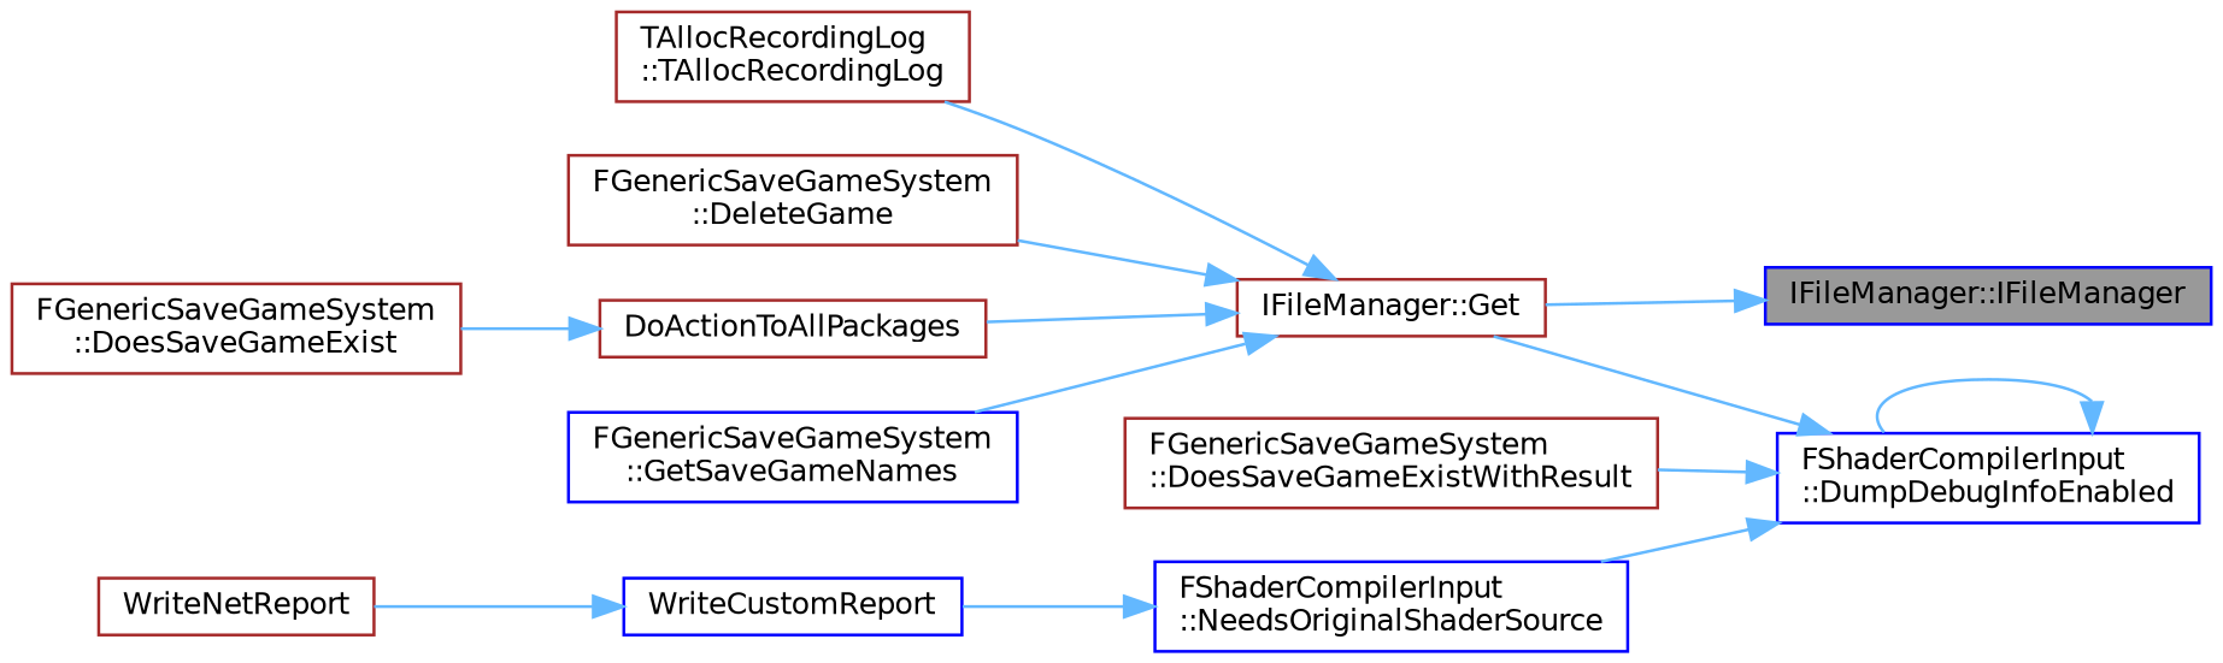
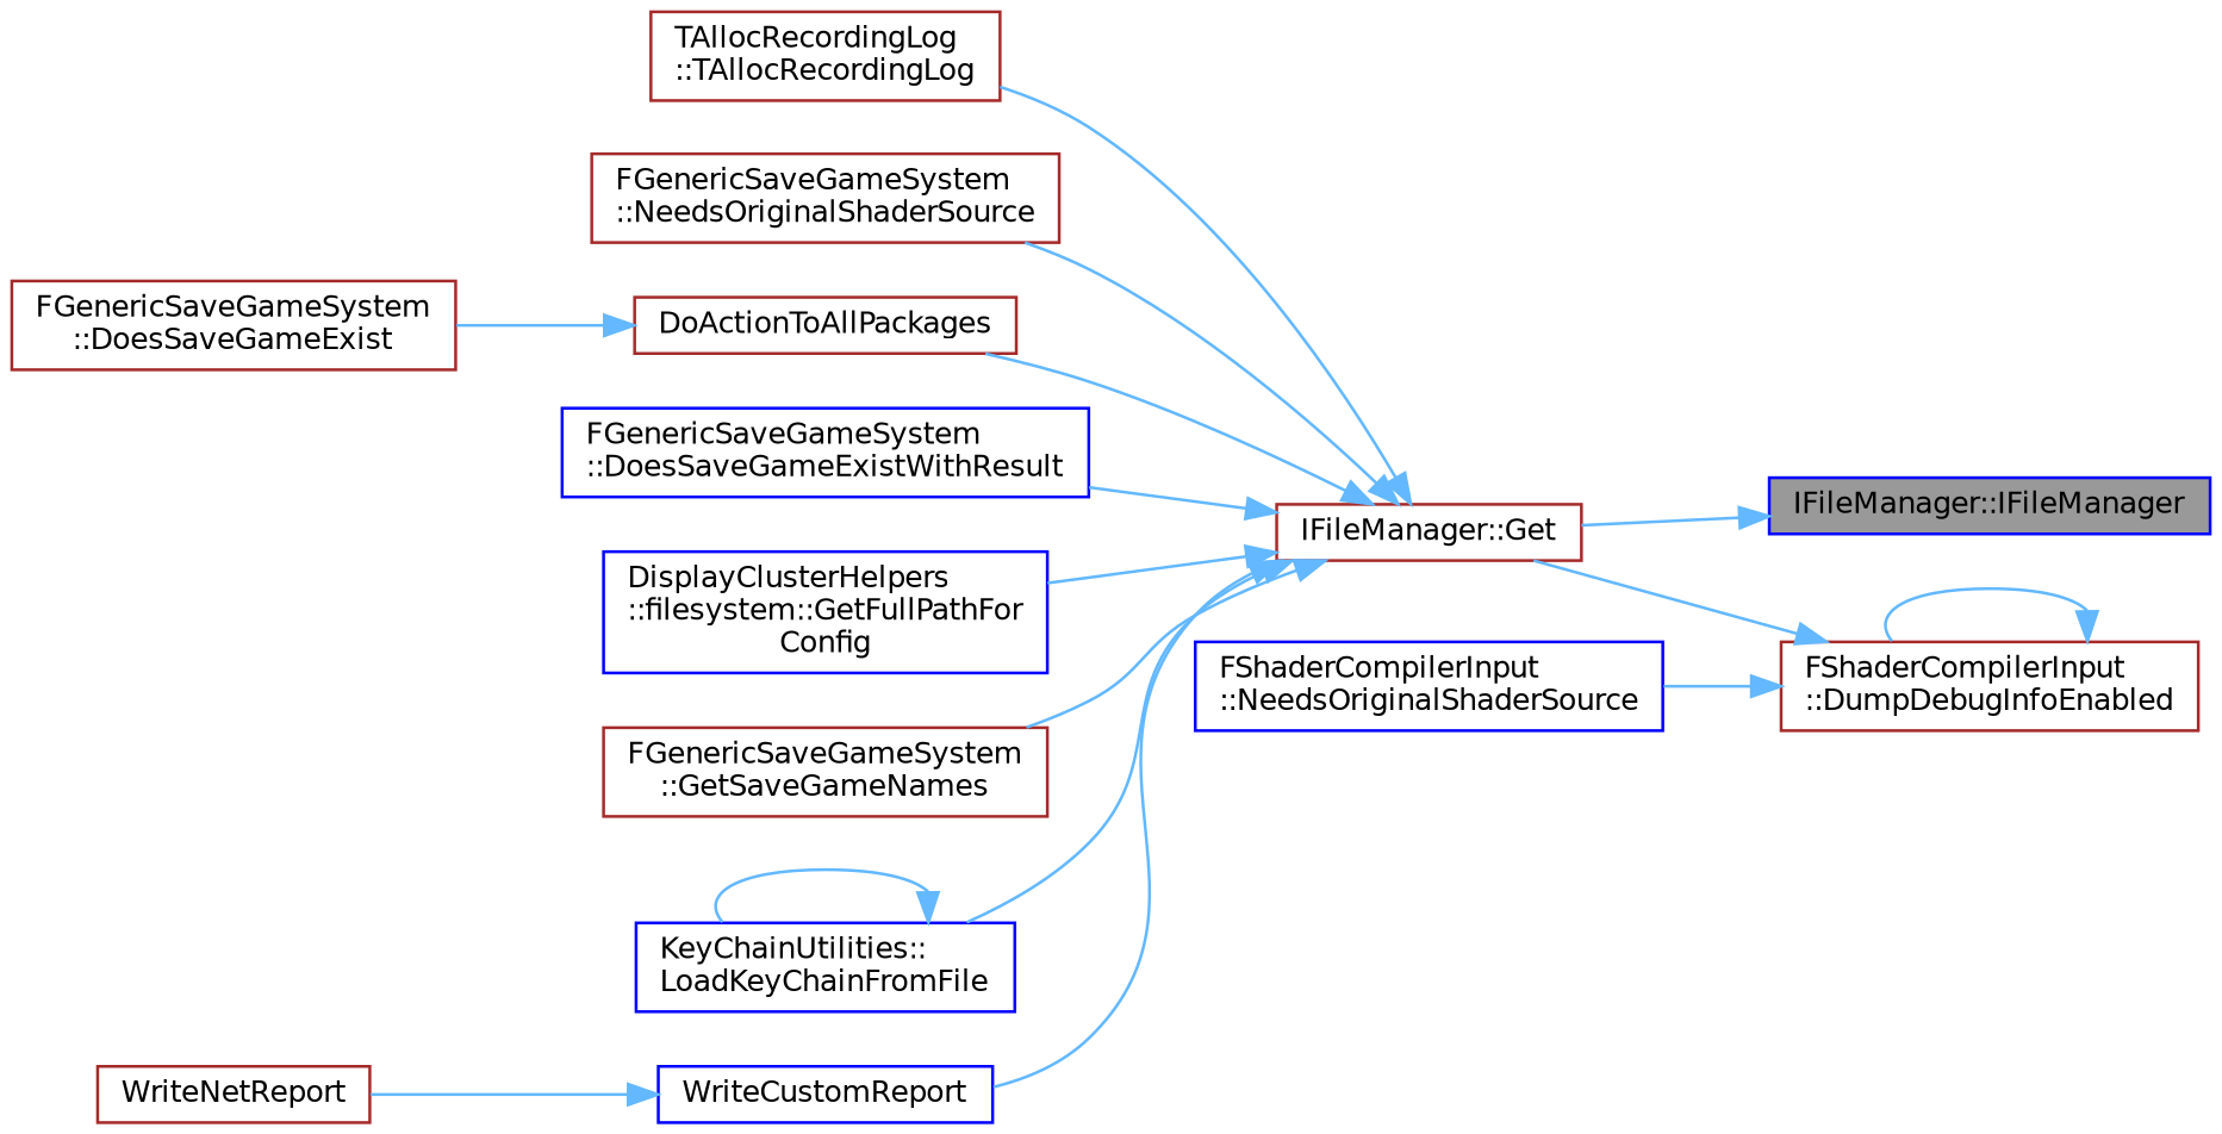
  digraph {
    rankdir=RL
    node [color=brown fillcolor=white fontname=Helvetica fontsize=10 shape=box style=filled]
    edge [color=steelblue1 dir=back fontname=Helvetica fontsize=10 labelfontname=Helvetica labelfontsize=10 style=solid]
    n1 [color=blue fillcolor=grey60 fontcolor=black height=0.2 label="IFileManager::IFileManager" width=0.4]
    n2 [height=0.2 label="IFileManager::Get" width=0.4]
    n3 [height=0.2 label="TAllocRecordingLog\l::TAllocRecordingLog" width=0.4]
-   n4 [height=0.2 label="FGenericSaveGameSystem\l::DeleteGame" width=0.4]
+   n4 [height=0.2 label="FGenericSaveGameSystem\l::NeedsOriginalShaderSource" width=0.4]
    n5 [height=0.2 label=DoActionToAllPackages width=0.4]
-   n6 [height=0.2 label="FGenericSaveGameSystem\l::DoesSaveGameExistWithResult" width=0.4]
-   n8 [color=blue height=0.2 label="FGenericSaveGameSystem\l::GetSaveGameNames" width=0.4]
+   n6 [color=blue height=0.2 label="FGenericSaveGameSystem\l::DoesSaveGameExistWithResult" width=0.4]
+   n7 [color=blue height=0.2 label="DisplayClusterHelpers\l::filesystem::GetFullPathFor\lConfig" width=0.4]
+   n8 [height=0.2 label="FGenericSaveGameSystem\l::GetSaveGameNames" width=0.4]
+   n9 [color=blue height=0.2 label="KeyChainUtilities::\lLoadKeyChainFromFile" width=0.4]
    n10 [color=blue height=0.2 label=WriteCustomReport width=0.4]
    n11 [height=0.2 label="FGenericSaveGameSystem\l::DoesSaveGameExist" width=0.4]
-   n12 [color=blue height=0.2 label="FShaderCompilerInput\l::DumpDebugInfoEnabled" width=0.4]
+   n12 [height=0.2 label="FShaderCompilerInput\l::DumpDebugInfoEnabled" width=0.4]
    n13 [color=blue height=0.2 label="FShaderCompilerInput\l::NeedsOriginalShaderSource" width=0.4]
    n14 [height=0.2 label=WriteNetReport width=0.4]
    n1 -> n2
    n2 -> n3
    n2 -> n4
    n2 -> n5
-   n12 -> n6
+   n2 -> n6
+   n2 -> n7
    n2 -> n8
-   n13 -> n10
+   n2 -> n9
+   n2 -> n10
    n5 -> n11
+   n9 -> n9
    n10 -> n14
    n12 -> n2
    n12 -> n12
    n12 -> n13
  }
